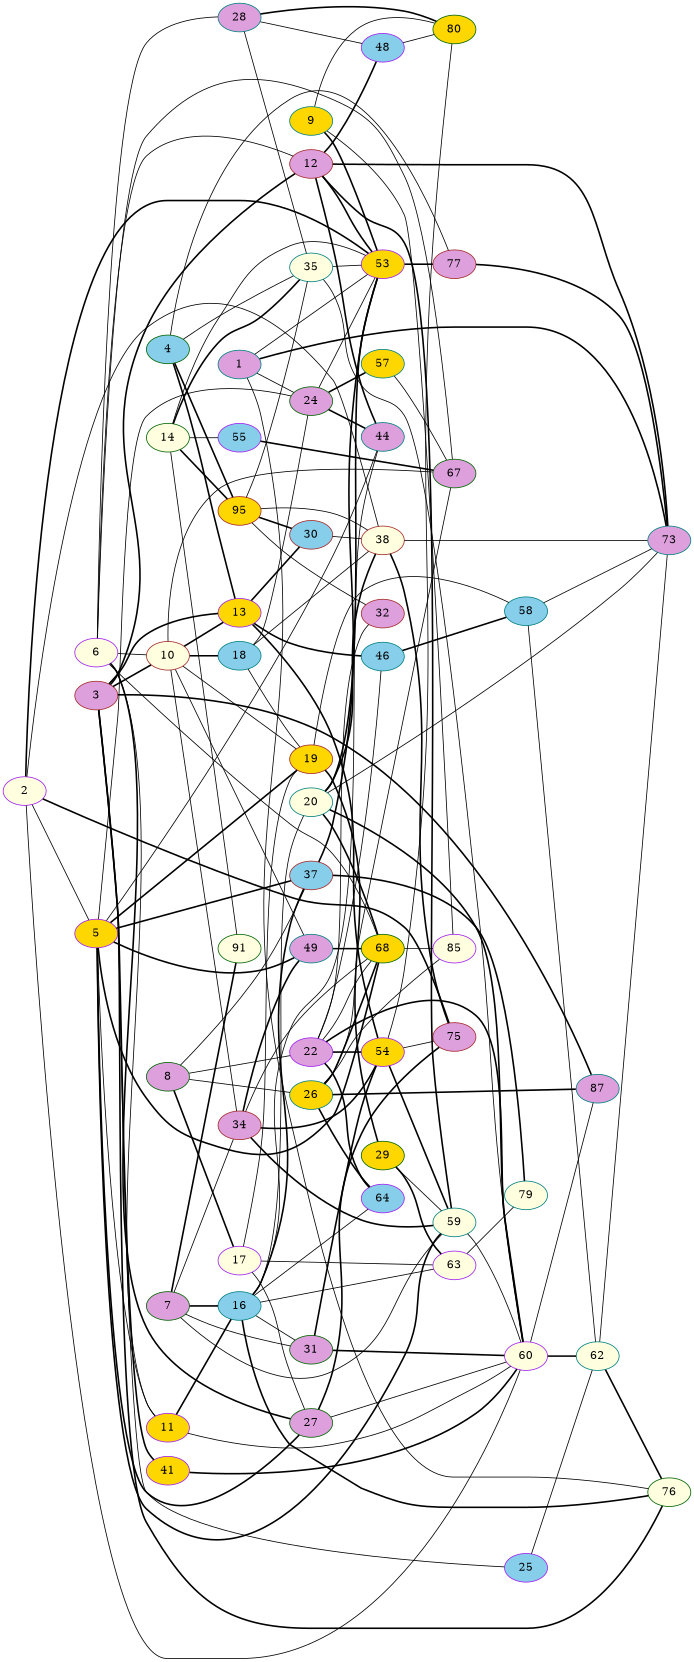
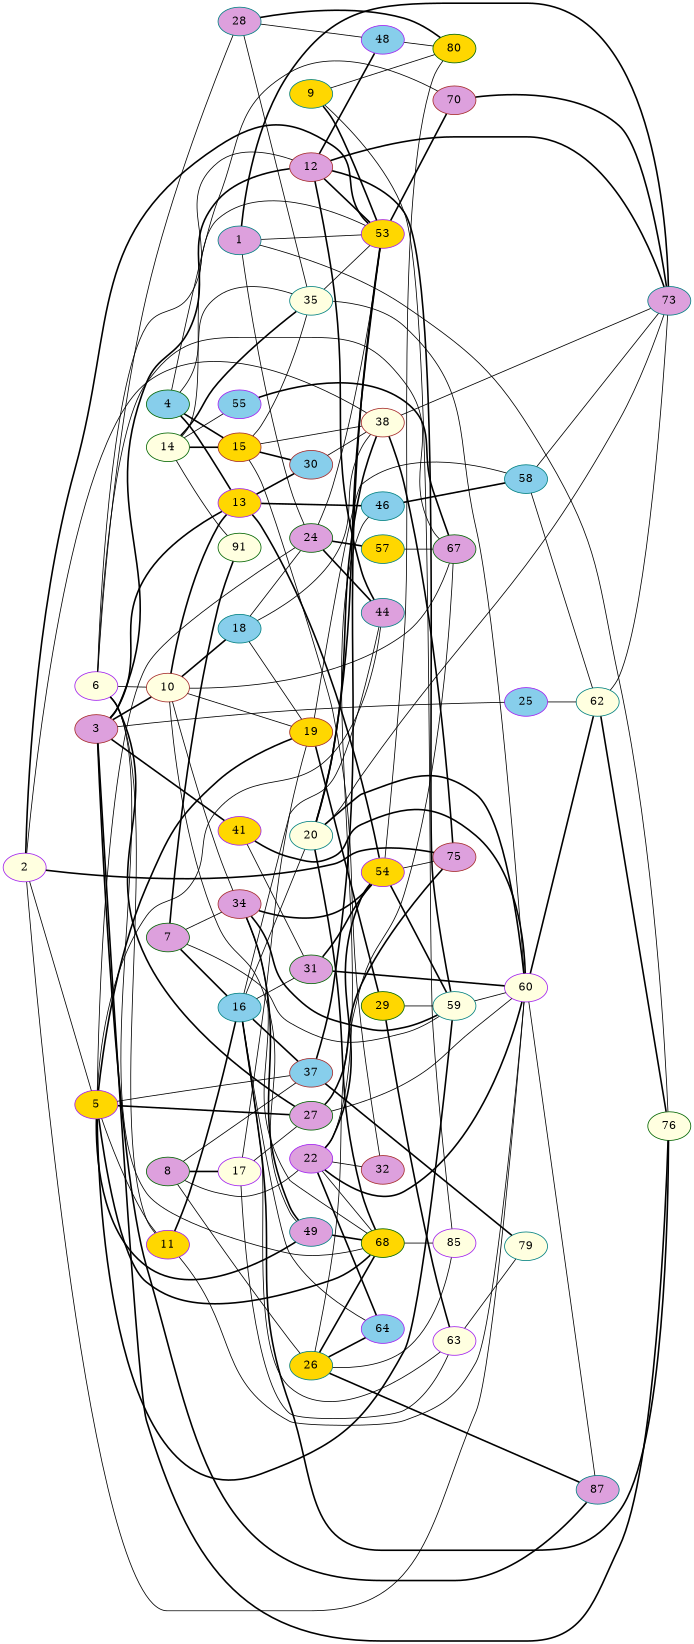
  graph {
    rankdir=LR
    node [color=teal fillcolor=plum style=filled]
    edge [style=solid]
    24 [color=darkgreen super="+72"]
    53 [color=purple fillcolor=gold super="+81"]
    44
    57 [fillcolor=gold]
    1
    73 [super="+92"]
    76 [color=darkgreen fillcolor=lightyellow super="+84"]
-   70 [color=brown label=77]
+   70 [color=brown]
    2 [color=purple fillcolor=lightyellow super="+93"]
    5 [color=purple fillcolor=gold super="+39"]
    38 [color=brown fillcolor=lightyellow super="+51"]
    60 [color=purple fillcolor=lightyellow super="+94"]
    75 [color=brown]
    11 [color=purple fillcolor=gold]
    19 [color=brown fillcolor=gold super="+23"]
    27 [color=darkgreen super="+61"]
    37 [color=brown fillcolor=skyblue]
    49 [super="+90"]
    59 [fillcolor=lightyellow]
    68 [color=darkgreen fillcolor=gold super="+86"]
    87
    62 [fillcolor=lightyellow]
    3 [color=brown super="+42"]
    10 [color=brown fillcolor=lightyellow super="+47"]
    12 [color=brown super="+77"]
    13 [color=purple fillcolor=gold super="+36"]
    25 [color=purple fillcolor=skyblue]
    41 [color=purple fillcolor=gold]
    67 [color=darkgreen super="+83"]
    34 [color=brown super="+40"]
    18 [fillcolor=skyblue super="+52"]
    48 [color=purple fillcolor=skyblue]
    30 [color=brown fillcolor=skyblue]
    46 [fillcolor=skyblue super="+71"]
    54 [color=purple fillcolor=gold super="+74"]
    4 [color=darkgreen fillcolor=skyblue]
-   15 [color=brown fillcolor=gold super="+33" label=95]
+   15 [color=brown fillcolor=gold super="+33"]
    35 [fillcolor=lightyellow super="+95"]
    32 [color=brown]
    16 [fillcolor=skyblue super="+21"]
    29 [color=darkgreen fillcolor=gold]
    58 [fillcolor=skyblue]
    79 [fillcolor=lightyellow]
    85 [color=purple fillcolor=lightyellow]
    6 [color=purple fillcolor=lightyellow super="+89"]
    28 [super="+78"]
    80 [color=darkgreen fillcolor=gold]
    7 [color=darkgreen super="+65"]
    31 [color=darkgreen super="+43"]
    91 [color=darkgreen fillcolor=lightyellow]
    20 [fillcolor=lightyellow super="+45"]
    63 [color=purple fillcolor=lightyellow]
    64 [color=purple fillcolor=skyblue super="+82"]
    8 [color=darkgreen super="+66"]
    17 [color=purple fillcolor=lightyellow super="+69"]
    22 [color=purple super="+88"]
    26 [fillcolor=gold super="+50"]
    9 [fillcolor=gold]
    14 [color=darkgreen fillcolor=lightyellow super="+56"]
    55 [color=purple fillcolor=skyblue]
    24 -- 53
    24 -- 44 [style=bold]
    24 -- 57 [style=bold]
    53 -- 70 [style=bold]
    57 -- 67
    1 -- 24
    1 -- 53
    1 -- 73 [style=bold]
    1 -- 76
    70 -- 73 [style=bold]
    2 -- 53 [style=bold]
    2 -- 5
    2 -- 38
    2 -- 60
    2 -- 75 [style=bold]
    5 -- 24
    5 -- 44
    5 -- 11
    5 -- 19 [style=bold]
    5 -- 27 [style=bold]
-   5 -- 37 [style=bold]
+   5 -- 37
    5 -- 49 [style=bold]
    5 -- 59 [style=bold]
    5 -- 68 [style=bold]
    38 -- 73
    38 -- 75 [style=bold]
    60 -- 87
    60 -- 62 [style=bold]
    11 -- 60
    11 -- 16 [style=bold]
    19 -- 29 [style=bold]
    19 -- 58
    27 -- 60
    27 -- 75 [style=bold]
    37 -- 53 [style=bold]
    37 -- 79 [style=bold]
    49 -- 68 [style=bold]
    59 -- 60
    68 -- 85
    62 -- 73
    62 -- 76 [style=bold]
    3 -- 76 [style=bold]
    3 -- 87 [style=bold]
    3 -- 10 [style=bold]
    3 -- 12 [style=bold]
    3 -- 13 [style=bold]
    3 -- 25
    3 -- 41 [style=bold]
    10 -- 19
    10 -- 49
    10 -- 13 [style=bold]
    10 -- 67
    10 -- 34
    10 -- 18 [style=bold]
    12 -- 53 [style=bold]
    12 -- 44 [style=bold]
    12 -- 73 [style=bold]
    12 -- 59 [style=bold]
    12 -- 48 [style=bold]
    13 -- 30 [style=bold]
    13 -- 46 [style=bold]
    13 -- 54 [style=bold]
    25 -- 62
    41 -- 60 [style=bold]
    34 -- 49 [style=bold]
    34 -- 59 [style=bold]
    34 -- 68
    34 -- 54 [style=bold]
    18 -- 24
    18 -- 38
    18 -- 19
    48 -- 80
    30 -- 38
    46 -- 58 [style=bold]
    54 -- 75
    54 -- 59 [style=bold]
    54 -- 80
    4 -- 70
    4 -- 13 [style=bold]
    4 -- 15 [style=bold]
    4 -- 35
    15 -- 38
    15 -- 30 [style=bold]
    15 -- 35
    15 -- 32
    35 -- 53
    35 -- 60
    16 -- 44
    16 -- 76 [style=bold]
    16 -- 37 [style=bold]
    16 -- 31
    16 -- 20
    16 -- 63
    16 -- 64
    29 -- 59
    29 -- 63 [style=bold]
    58 -- 73
    58 -- 62
    6 -- 11
    6 -- 27 [style=bold]
    6 -- 68
    6 -- 10
    6 -- 12
    6 -- 67
    6 -- 28
    28 -- 48
    28 -- 35
    28 -- 80 [style=bold]
    7 -- 59
    7 -- 34
    7 -- 16 [style=bold]
-   7 -- 31
+   41 -- 31
    7 -- 91 [style=bold]
    31 -- 60 [style=bold weight=2]
    31 -- 54 [style=bold]
    20 -- 53 [style=bold]
    20 -- 73
    20 -- 38 [style=bold]
    20 -- 60 [style=bold]
    20 -- 68 [style=bold]
    63 -- 79
    8 -- 37
    8 -- 17 [style=bold]
    8 -- 22
    8 -- 26
    17 -- 19
    17 -- 27
    17 -- 63
    22 -- 60 [style=bold]
    22 -- 68
    22 -- 46
    22 -- 54 [style=bold]
    22 -- 32
    22 -- 64 [style=bold]
    26 -- 68 [style=bold]
    26 -- 87 [style=bold]
    26 -- 67
    26 -- 85
    26 -- 64 [style=bold]
    9 -- 53 [style=bold]
    9 -- 85
    9 -- 80
    14 -- 53 [weight=2]
    14 -- 15 [style=bold]
    14 -- 35 [style=bold]
    14 -- 91
    14 -- 55
    55 -- 67 [style=bold]
  }
